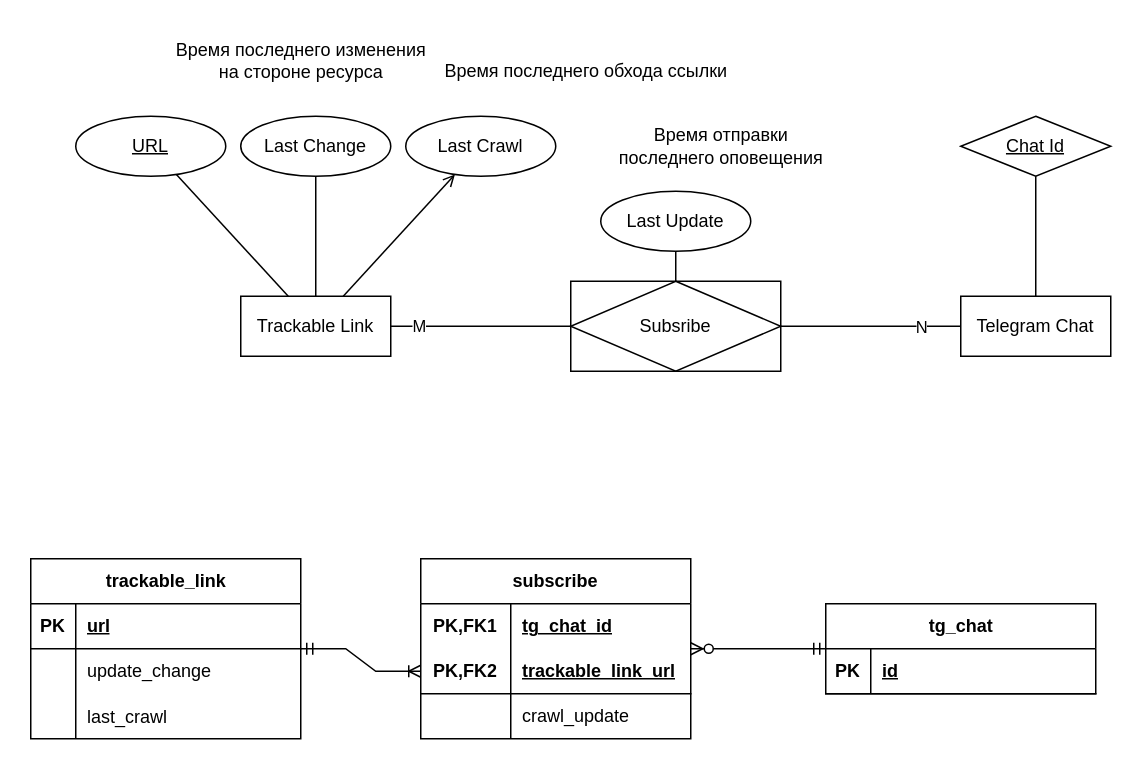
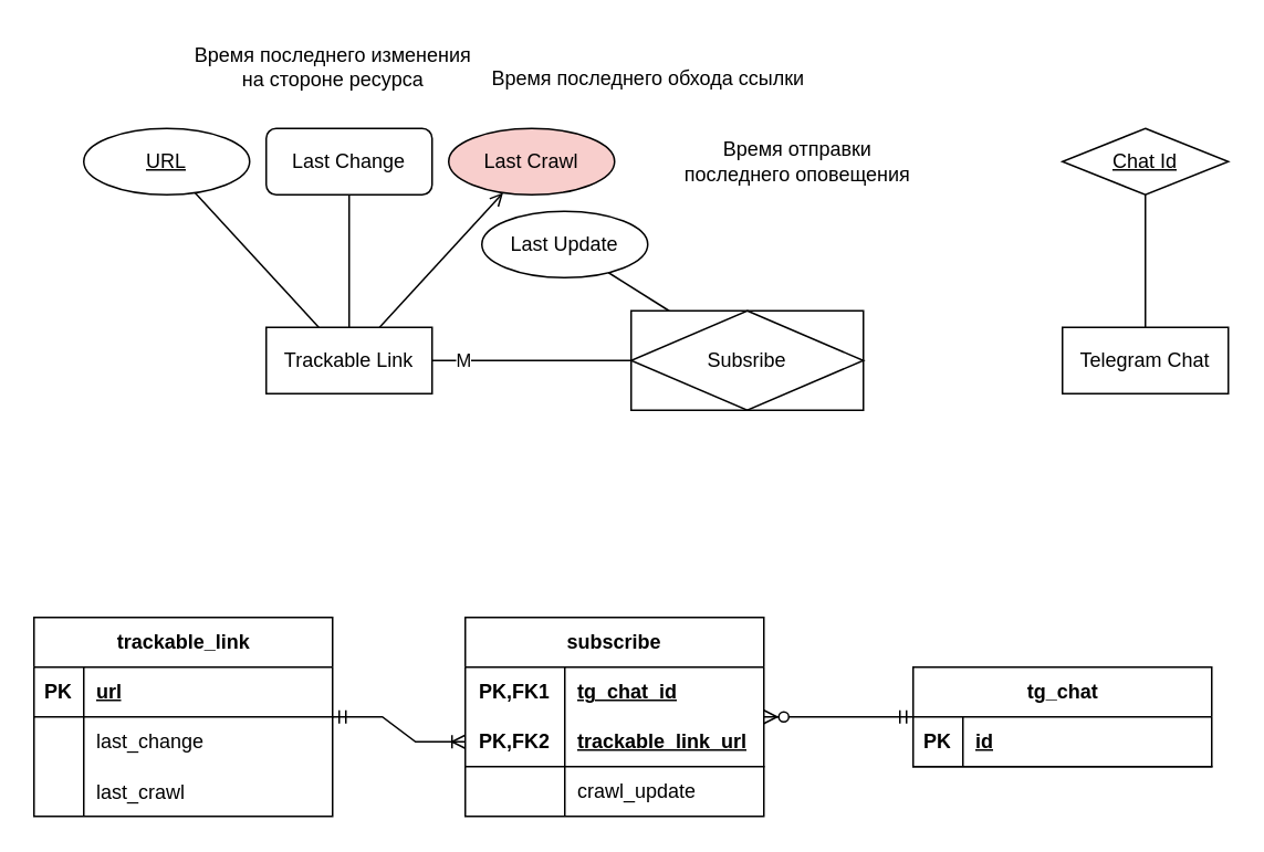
  <mxCell id="0" />
  <mxCell id="1" parent="0" />
  <mxCell id="2" value="Subsribe" style="shape=associativeEntity;whiteSpace=wrap;html=1;align=center;" parent="1" vertex="1"><mxGeometry x="380" y="187" width="140" height="60" as="geometry" /></mxCell>
- <mxCell id="3" value="Last Change" style="ellipse;whiteSpace=wrap;html=1;align=center;" parent="1" vertex="1"><mxGeometry x="160" y="77" width="100" height="40" as="geometry" /></mxCell>
+ <mxCell id="3" value="Last Change" style="whiteSpace=wrap;html=1;align=center;rounded=1;" parent="1" vertex="1"><mxGeometry x="160" y="77" width="100" height="40" as="geometry" /></mxCell>
  <mxCell id="4" value="Trackable Link" style="whiteSpace=wrap;html=1;align=center;" parent="1" vertex="1"><mxGeometry x="160" y="197" width="100" height="40" as="geometry" /></mxCell>
  <mxCell id="5" value="Telegram Chat" style="whiteSpace=wrap;html=1;align=center;" parent="1" vertex="1"><mxGeometry x="640" y="197" width="100" height="40" as="geometry" /></mxCell>
  <mxCell id="6" value="Chat Id" style="rhombus;whiteSpace=wrap;html=1;align=center;fontStyle=4;" parent="1" vertex="1"><mxGeometry x="640" y="77" width="100" height="40" as="geometry" /></mxCell>
  <mxCell id="7" value="" style="endArrow=none;html=1;rounded=0;" parent="1" source="3" target="4" edge="1"><mxGeometry relative="1" as="geometry"><mxPoint x="200" y="357" as="sourcePoint" /><mxPoint x="360" y="357" as="targetPoint" /></mxGeometry></mxCell>
  <mxCell id="8" value="" style="endArrow=none;html=1;rounded=0;" parent="1" source="4" target="2" edge="1"><mxGeometry relative="1" as="geometry"><mxPoint x="370" y="387" as="sourcePoint" /><mxPoint x="530" y="387" as="targetPoint" /></mxGeometry></mxCell>
  <mxCell id="9" value="M" style="edgeLabel;html=1;align=center;verticalAlign=middle;resizable=0;points=[];" parent="8" vertex="1" connectable="0"><mxGeometry x="-0.703" y="1" relative="1" as="geometry"><mxPoint as="offset" /></mxGeometry></mxCell>
- <mxCell id="10" value="" style="endArrow=none;html=1;rounded=0;" parent="1" source="2" target="5" edge="1"><mxGeometry relative="1" as="geometry"><mxPoint x="520" y="337" as="sourcePoint" /><mxPoint x="680" y="337" as="targetPoint" /></mxGeometry></mxCell>
- <mxCell id="11" value="N" style="edgeLabel;html=1;align=center;verticalAlign=middle;resizable=0;points=[];" parent="10" vertex="1" connectable="0"><mxGeometry x="0.518" y="1" relative="1" as="geometry"><mxPoint x="2" y="1" as="offset" /></mxGeometry></mxCell>
  <mxCell id="12" value="" style="endArrow=none;html=1;rounded=0;" parent="1" source="6" target="5" edge="1"><mxGeometry relative="1" as="geometry"><mxPoint x="680" y="417" as="sourcePoint" /><mxPoint x="840" y="417" as="targetPoint" /></mxGeometry></mxCell>
- <mxCell id="13" value="Last Update" style="ellipse;whiteSpace=wrap;html=1;align=center;" parent="1" vertex="1"><mxGeometry x="400" y="127" width="100" height="40" as="geometry" /></mxCell>
+ <mxCell id="13" value="Last Update" style="ellipse;whiteSpace=wrap;html=1;align=center;" parent="1" vertex="1"><mxGeometry x="290" y="127" width="100" height="40" as="geometry" /></mxCell>
  <mxCell id="14" value="" style="endArrow=none;html=1;rounded=0;" parent="1" source="13" target="2" edge="1"><mxGeometry relative="1" as="geometry"><mxPoint x="420" y="287" as="sourcePoint" /><mxPoint x="580" y="287" as="targetPoint" /></mxGeometry></mxCell>
  <mxCell id="15" value="URL" style="ellipse;whiteSpace=wrap;html=1;align=center;fontStyle=4;" parent="1" vertex="1"><mxGeometry x="50" y="77" width="100" height="40" as="geometry" /></mxCell>
  <mxCell id="16" value="" style="endArrow=none;html=1;rounded=0;" parent="1" source="15" target="4" edge="1"><mxGeometry relative="1" as="geometry"><mxPoint x="70" y="307" as="sourcePoint" /><mxPoint x="230" y="307" as="targetPoint" /></mxGeometry></mxCell>
  <mxCell id="17" value="tg_chat" style="shape=table;startSize=30;container=1;collapsible=1;childLayout=tableLayout;fixedRows=1;rowLines=0;fontStyle=1;align=center;resizeLast=1;html=1;" parent="1" vertex="1"><mxGeometry x="550" y="402" width="180" height="60" as="geometry" /></mxCell>
  <mxCell id="18" value="" style="shape=tableRow;horizontal=0;startSize=0;swimlaneHead=0;swimlaneBody=0;fillColor=none;collapsible=0;dropTarget=0;points=[[0,0.5],[1,0.5]];portConstraint=eastwest;top=0;left=0;right=0;bottom=1;" parent="17" vertex="1"><mxGeometry y="30" width="180" height="30" as="geometry" /></mxCell>
  <mxCell id="19" value="PK" style="shape=partialRectangle;connectable=0;fillColor=none;top=0;left=0;bottom=0;right=0;fontStyle=1;overflow=hidden;whiteSpace=wrap;html=1;" parent="18" vertex="1"><mxGeometry width="30" height="30" as="geometry"><mxRectangle width="30" height="30" as="alternateBounds" /></mxGeometry></mxCell>
  <mxCell id="20" value="id" style="shape=partialRectangle;connectable=0;fillColor=none;top=0;left=0;bottom=0;right=0;align=left;spacingLeft=6;fontStyle=5;overflow=hidden;whiteSpace=wrap;html=1;" parent="18" vertex="1"><mxGeometry x="30" width="150" height="30" as="geometry"><mxRectangle width="150" height="30" as="alternateBounds" /></mxGeometry></mxCell>
  <mxCell id="21" value="trackable_link" style="shape=table;startSize=30;container=1;collapsible=1;childLayout=tableLayout;fixedRows=1;rowLines=0;fontStyle=1;align=center;resizeLast=1;html=1;" parent="1" vertex="1"><mxGeometry x="20" y="372" width="180" height="120" as="geometry" /></mxCell>
  <mxCell id="22" value="" style="shape=tableRow;horizontal=0;startSize=0;swimlaneHead=0;swimlaneBody=0;fillColor=none;collapsible=0;dropTarget=0;points=[[0,0.5],[1,0.5]];portConstraint=eastwest;top=0;left=0;right=0;bottom=1;" parent="21" vertex="1"><mxGeometry y="30" width="180" height="30" as="geometry" /></mxCell>
  <mxCell id="23" value="PK" style="shape=partialRectangle;connectable=0;fillColor=none;top=0;left=0;bottom=0;right=0;fontStyle=1;overflow=hidden;whiteSpace=wrap;html=1;" parent="22" vertex="1"><mxGeometry width="30" height="30" as="geometry"><mxRectangle width="30" height="30" as="alternateBounds" /></mxGeometry></mxCell>
  <mxCell id="24" value="url" style="shape=partialRectangle;connectable=0;fillColor=none;top=0;left=0;bottom=0;right=0;align=left;spacingLeft=6;fontStyle=5;overflow=hidden;whiteSpace=wrap;html=1;" parent="22" vertex="1"><mxGeometry x="30" width="150" height="30" as="geometry"><mxRectangle width="150" height="30" as="alternateBounds" /></mxGeometry></mxCell>
  <mxCell id="25" value="" style="shape=tableRow;horizontal=0;startSize=0;swimlaneHead=0;swimlaneBody=0;fillColor=none;collapsible=0;dropTarget=0;points=[[0,0.5],[1,0.5]];portConstraint=eastwest;top=0;left=0;right=0;bottom=0;" parent="21" vertex="1"><mxGeometry y="60" width="180" height="30" as="geometry" /></mxCell>
  <mxCell id="26" value="" style="shape=partialRectangle;connectable=0;fillColor=none;top=0;left=0;bottom=0;right=0;editable=1;overflow=hidden;whiteSpace=wrap;html=1;" parent="25" vertex="1"><mxGeometry width="30" height="30" as="geometry"><mxRectangle width="30" height="30" as="alternateBounds" /></mxGeometry></mxCell>
- <mxCell id="27" value="update_change" style="shape=partialRectangle;connectable=0;fillColor=none;top=0;left=0;bottom=0;right=0;align=left;spacingLeft=6;overflow=hidden;whiteSpace=wrap;html=1;" parent="25" vertex="1"><mxGeometry x="30" width="150" height="30" as="geometry"><mxRectangle width="150" height="30" as="alternateBounds" /></mxGeometry></mxCell>
+ <mxCell id="27" value="last_change" style="shape=partialRectangle;connectable=0;fillColor=none;top=0;left=0;bottom=0;right=0;align=left;spacingLeft=6;overflow=hidden;whiteSpace=wrap;html=1;" parent="25" vertex="1"><mxGeometry x="30" width="150" height="30" as="geometry"><mxRectangle width="150" height="30" as="alternateBounds" /></mxGeometry></mxCell>
  <mxCell id="28" value="" style="shape=tableRow;horizontal=0;startSize=0;swimlaneHead=0;swimlaneBody=0;fillColor=none;collapsible=0;dropTarget=0;points=[[0,0.5],[1,0.5]];portConstraint=eastwest;top=0;left=0;right=0;bottom=0;" vertex="1" parent="21"><mxGeometry y="90" width="180" height="30" as="geometry" /></mxCell>
  <mxCell id="29" value="" style="shape=partialRectangle;connectable=0;fillColor=none;top=0;left=0;bottom=0;right=0;editable=1;overflow=hidden;" vertex="1" parent="28"><mxGeometry width="30" height="30" as="geometry"><mxRectangle width="30" height="30" as="alternateBounds" /></mxGeometry></mxCell>
  <mxCell id="30" value="last_crawl" style="shape=partialRectangle;connectable=0;fillColor=none;top=0;left=0;bottom=0;right=0;align=left;spacingLeft=6;overflow=hidden;" vertex="1" parent="28"><mxGeometry x="30" width="150" height="30" as="geometry"><mxRectangle width="150" height="30" as="alternateBounds" /></mxGeometry></mxCell>
  <mxCell id="31" value="subscribe" style="shape=table;startSize=30;container=1;collapsible=1;childLayout=tableLayout;fixedRows=1;rowLines=0;fontStyle=1;align=center;resizeLast=1;html=1;whiteSpace=wrap;" parent="1" vertex="1"><mxGeometry x="280" y="372" width="180" height="120" as="geometry" /></mxCell>
  <mxCell id="32" value="" style="shape=tableRow;horizontal=0;startSize=0;swimlaneHead=0;swimlaneBody=0;fillColor=none;collapsible=0;dropTarget=0;points=[[0,0.5],[1,0.5]];portConstraint=eastwest;top=0;left=0;right=0;bottom=0;html=1;" parent="31" vertex="1"><mxGeometry y="30" width="180" height="30" as="geometry" /></mxCell>
  <mxCell id="33" value="PK,FK1" style="shape=partialRectangle;connectable=0;fillColor=none;top=0;left=0;bottom=0;right=0;fontStyle=1;overflow=hidden;html=1;whiteSpace=wrap;" parent="32" vertex="1"><mxGeometry width="60" height="30" as="geometry"><mxRectangle width="60" height="30" as="alternateBounds" /></mxGeometry></mxCell>
  <mxCell id="34" value="tg_chat_id" style="shape=partialRectangle;connectable=0;fillColor=none;top=0;left=0;bottom=0;right=0;align=left;spacingLeft=6;fontStyle=5;overflow=hidden;html=1;whiteSpace=wrap;" parent="32" vertex="1"><mxGeometry x="60" width="120" height="30" as="geometry"><mxRectangle width="120" height="30" as="alternateBounds" /></mxGeometry></mxCell>
  <mxCell id="35" value="" style="shape=tableRow;horizontal=0;startSize=0;swimlaneHead=0;swimlaneBody=0;fillColor=none;collapsible=0;dropTarget=0;points=[[0,0.5],[1,0.5]];portConstraint=eastwest;top=0;left=0;right=0;bottom=1;html=1;" parent="31" vertex="1"><mxGeometry y="60" width="180" height="30" as="geometry" /></mxCell>
  <mxCell id="36" value="PK,FK2" style="shape=partialRectangle;connectable=0;fillColor=none;top=0;left=0;bottom=0;right=0;fontStyle=1;overflow=hidden;html=1;whiteSpace=wrap;" parent="35" vertex="1"><mxGeometry width="60" height="30" as="geometry"><mxRectangle width="60" height="30" as="alternateBounds" /></mxGeometry></mxCell>
  <mxCell id="37" value="trackable_link_url" style="shape=partialRectangle;connectable=0;fillColor=none;top=0;left=0;bottom=0;right=0;align=left;spacingLeft=6;fontStyle=5;overflow=hidden;html=1;whiteSpace=wrap;" parent="35" vertex="1"><mxGeometry x="60" width="120" height="30" as="geometry"><mxRectangle width="120" height="30" as="alternateBounds" /></mxGeometry></mxCell>
  <mxCell id="38" value="" style="shape=tableRow;horizontal=0;startSize=0;swimlaneHead=0;swimlaneBody=0;fillColor=none;collapsible=0;dropTarget=0;points=[[0,0.5],[1,0.5]];portConstraint=eastwest;top=0;left=0;right=0;bottom=0;html=1;" parent="31" vertex="1"><mxGeometry y="90" width="180" height="30" as="geometry" /></mxCell>
  <mxCell id="39" value="" style="shape=partialRectangle;connectable=0;fillColor=none;top=0;left=0;bottom=0;right=0;editable=1;overflow=hidden;html=1;whiteSpace=wrap;" parent="38" vertex="1"><mxGeometry width="60" height="30" as="geometry"><mxRectangle width="60" height="30" as="alternateBounds" /></mxGeometry></mxCell>
  <mxCell id="40" value="crawl_update" style="shape=partialRectangle;connectable=0;fillColor=none;top=0;left=0;bottom=0;right=0;align=left;spacingLeft=6;overflow=hidden;html=1;whiteSpace=wrap;" parent="38" vertex="1"><mxGeometry x="60" width="120" height="30" as="geometry"><mxRectangle width="120" height="30" as="alternateBounds" /></mxGeometry></mxCell>
  <mxCell id="41" value="" style="edgeStyle=entityRelationEdgeStyle;fontSize=12;html=1;endArrow=ERzeroToMany;startArrow=ERmandOne;rounded=0;" parent="1" source="17" target="31" edge="1"><mxGeometry width="100" height="100" relative="1" as="geometry"><mxPoint x="490" y="637" as="sourcePoint" /><mxPoint x="590" y="537" as="targetPoint" /></mxGeometry></mxCell>
  <mxCell id="42" value="" style="edgeStyle=entityRelationEdgeStyle;fontSize=12;html=1;endArrow=ERoneToMany;startArrow=ERmandOne;rounded=0;" parent="1" source="21" target="36" edge="1"><mxGeometry width="100" height="100" relative="1" as="geometry"><mxPoint x="180" y="677" as="sourcePoint" /><mxPoint x="280" y="577" as="targetPoint" /></mxGeometry></mxCell>
- <mxCell id="43" value="Last Crawl" style="ellipse;whiteSpace=wrap;html=1;align=center;" vertex="1" parent="1"><mxGeometry x="270" y="77" width="100" height="40" as="geometry" /></mxCell>
+ <mxCell id="43" value="Last Crawl" style="ellipse;whiteSpace=wrap;html=1;align=center;fillColor=#f8cecc;" vertex="1" parent="1"><mxGeometry x="270" y="77" width="100" height="40" as="geometry" /></mxCell>
  <mxCell id="44" value="" style="endArrow=open;html=1;rounded=0;" edge="1" parent="1" source="4" target="43"><mxGeometry width="50" height="50" relative="1" as="geometry"><mxPoint x="220" y="347" as="sourcePoint" /><mxPoint x="270" y="297" as="targetPoint" /></mxGeometry></mxCell>
  <mxCell id="45" value="Время последнего изменения&lt;div&gt;на стороне ресурса&lt;/div&gt;" style="text;html=1;align=center;verticalAlign=middle;resizable=0;points=[];autosize=1;strokeColor=none;fillColor=none;" vertex="1" parent="1"><mxGeometry x="105" y="20" width="190" height="40" as="geometry" /></mxCell>
  <mxCell id="46" value="Время последнего обхода ссылки" style="text;html=1;align=center;verticalAlign=middle;resizable=0;points=[];autosize=1;strokeColor=none;fillColor=none;" vertex="1" parent="1"><mxGeometry x="285" y="32" width="210" height="30" as="geometry" /></mxCell>
  <mxCell id="47" value="Время отправки&lt;div&gt;последнего оповещения&lt;/div&gt;" style="text;html=1;align=center;verticalAlign=middle;resizable=0;points=[];autosize=1;strokeColor=none;fillColor=none;" vertex="1" parent="1"><mxGeometry x="400" y="77" width="160" height="40" as="geometry" /></mxCell>
